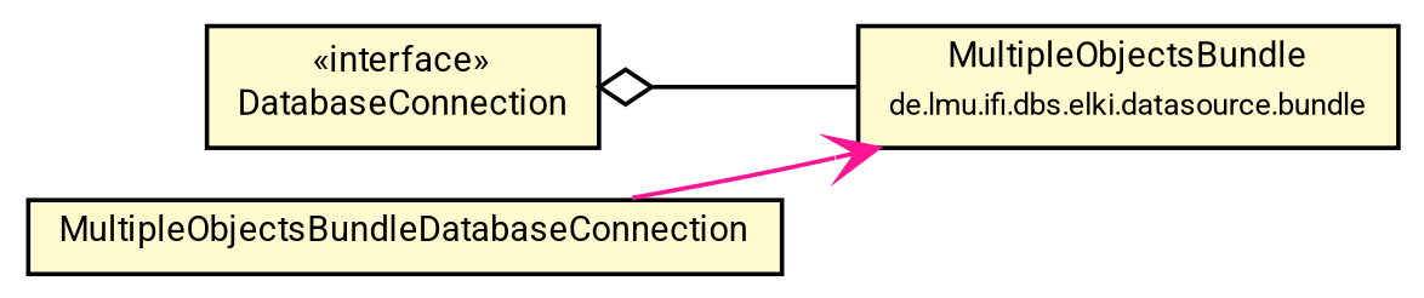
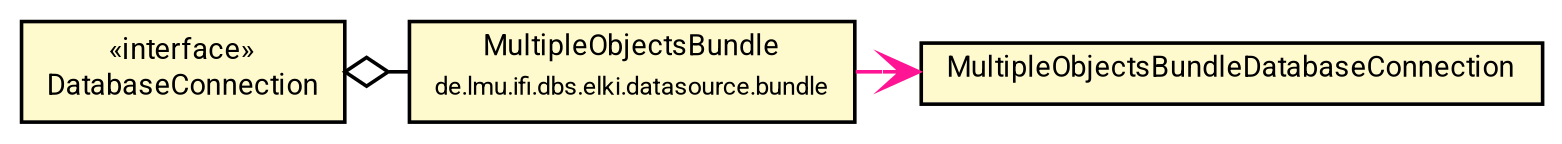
  digraph {
    nodesep=0.15
    rankdir=LR
    ranksep=0.25
    node [fontcolor=black fontname=Roboto fontsize=8 margin=0 shape=plaintext]
    edge [fontname=Roboto fontsize=7 labelfontname=Roboto labelfontsize=7]
    n1 [height=0 label=<<table title="de.lmu.ifi.dbs.elki.datasource.DatabaseConnection" border="0" cellborder="1" cellspacing="0" cellpadding="2" bgcolor="LemonChiffon" href="DatabaseConnection.html" target="_parent"> 		<tr><td><table border="0" cellspacing="0" cellpadding="1"> 		<tr><td align="center" balign="center"> &#171;interface&#187; </td></tr> 		<tr><td align="center" balign="center"> <font face="Roboto">DatabaseConnection</font> </td></tr> 		</table></td></tr> 		</table>> width=0]
    n2 [height=0 label=<<table title="de.lmu.ifi.dbs.elki.datasource.bundle.MultipleObjectsBundle" border="0" cellborder="1" cellspacing="0" cellpadding="2" bgcolor="LemonChiffon" href="bundle/MultipleObjectsBundle.html" target="_parent"> 		<tr><td><table border="0" cellspacing="0" cellpadding="1"> 		<tr><td align="center" balign="center"> <font face="Roboto">MultipleObjectsBundle</font> </td></tr> 		<tr><td align="center" balign="center"> <font face="Roboto" point-size="7.0">de.lmu.ifi.dbs.elki.datasource.bundle</font> </td></tr> 		</table></td></tr> 		</table>> width=0]
    n3 [height=0 label=<<table title="de.lmu.ifi.dbs.elki.datasource.MultipleObjectsBundleDatabaseConnection" border="0" cellborder="1" cellspacing="0" cellpadding="2" bgcolor="lemonChiffon" href="MultipleObjectsBundleDatabaseConnection.html" target="_parent"> 		<tr><td><table border="0" cellspacing="0" cellpadding="1"> 		<tr><td align="center" balign="center"> <font face="Roboto">MultipleObjectsBundleDatabaseConnection</font> </td></tr> 		</table></td></tr> 		</table>> width=0]
    n1 -> n2 [arrowhead=none arrowtail=ediamond color=black dir=back weight=4]
-   n3 -> n2 [arrowhead=open color=deeppink weight=1]
+   n2 -> n3 [arrowhead=open color=deeppink weight=1]
  }
